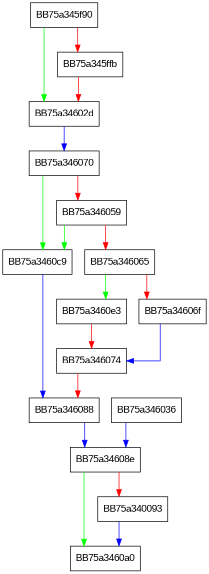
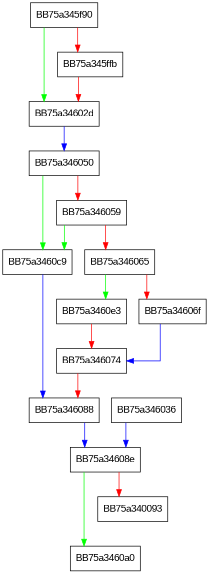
  digraph {
    fontname="Liberation Sans"
    splines=ortho
    node [fontname="Liberation Sans" shape=box]
    edge [color=red fontname="Liberation Sans"]
    BB75a345f90
    BB75a34602d
    BB75a345ffb
-   BB75a346050 [label=BB75a346070]
+   BB75a346050
    BB75a3460c9
    BB75a346059
    BB75a346036
    BB75a34608e
    BB75a346088
    BB75a346065
    BB75a3460a0
    n12 [label=BB75a340093]
    BB75a3460e3
    BB75a34606f
    BB75a346074
    BB75a345f90 -> BB75a34602d [color=green]
    BB75a345f90 -> BB75a345ffb
    BB75a34602d -> BB75a346050 [color=blue]
    BB75a345ffb -> BB75a34602d
    BB75a346050 -> BB75a3460c9 [color=green]
    BB75a346050 -> BB75a346059
    BB75a3460c9 -> BB75a346088 [color=blue]
    BB75a346059 -> BB75a3460c9 [color=green]
    BB75a346059 -> BB75a346065
    BB75a346036 -> BB75a34608e [color=blue]
    BB75a34608e -> BB75a3460a0 [color=green]
    BB75a34608e -> n12
    BB75a346088 -> BB75a34608e [color=blue]
    BB75a346065 -> BB75a3460e3 [color=green]
    BB75a346065 -> BB75a34606f
-   n12 -> BB75a3460a0 [color=blue]
    BB75a3460e3 -> BB75a346074
    BB75a34606f -> BB75a346074 [color=blue]
    BB75a346074 -> BB75a346088
  }
